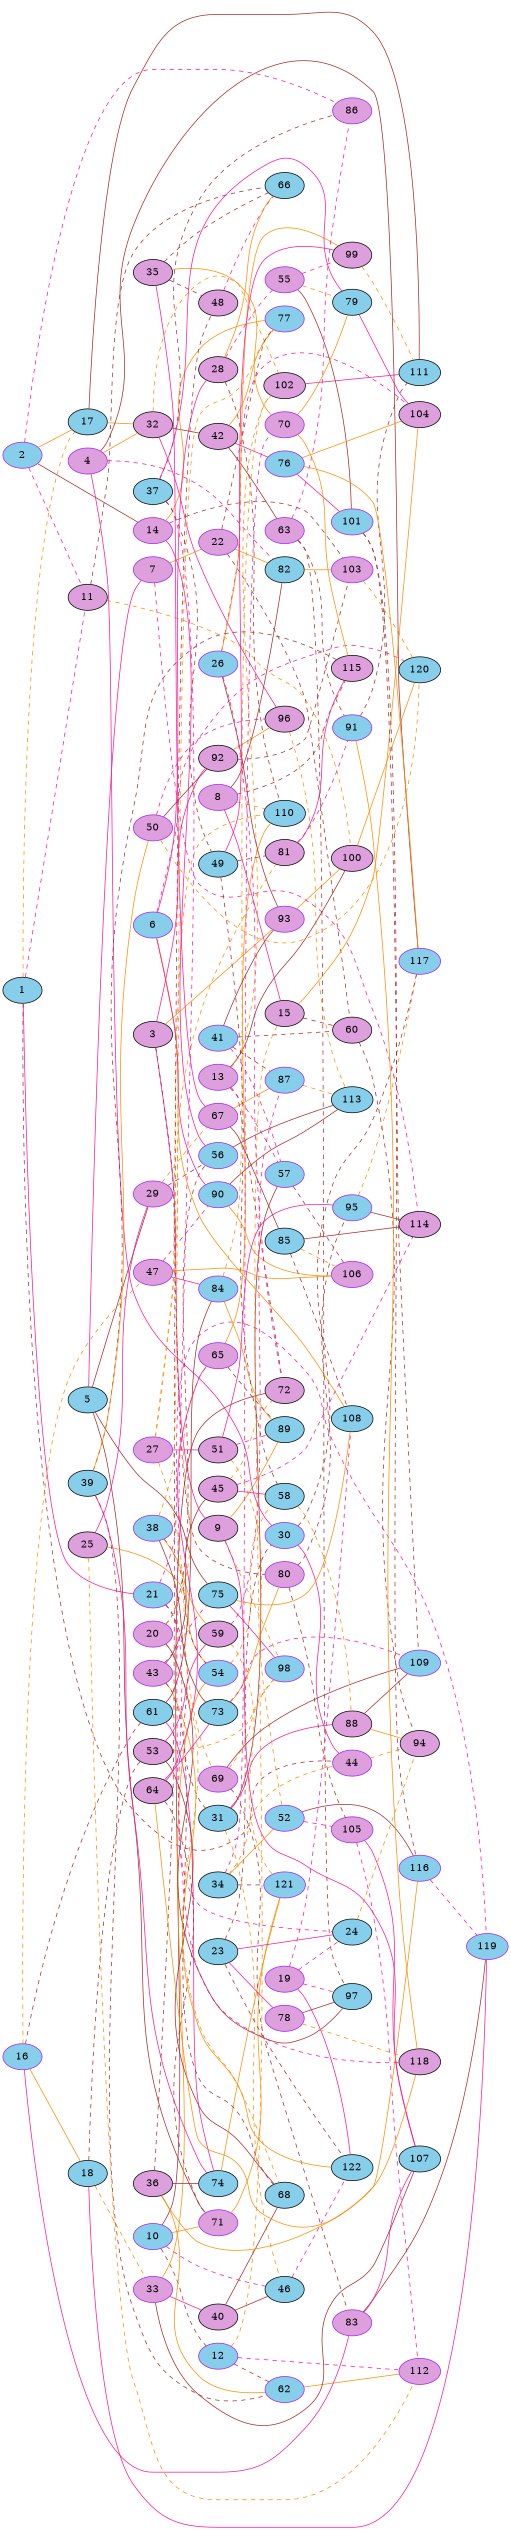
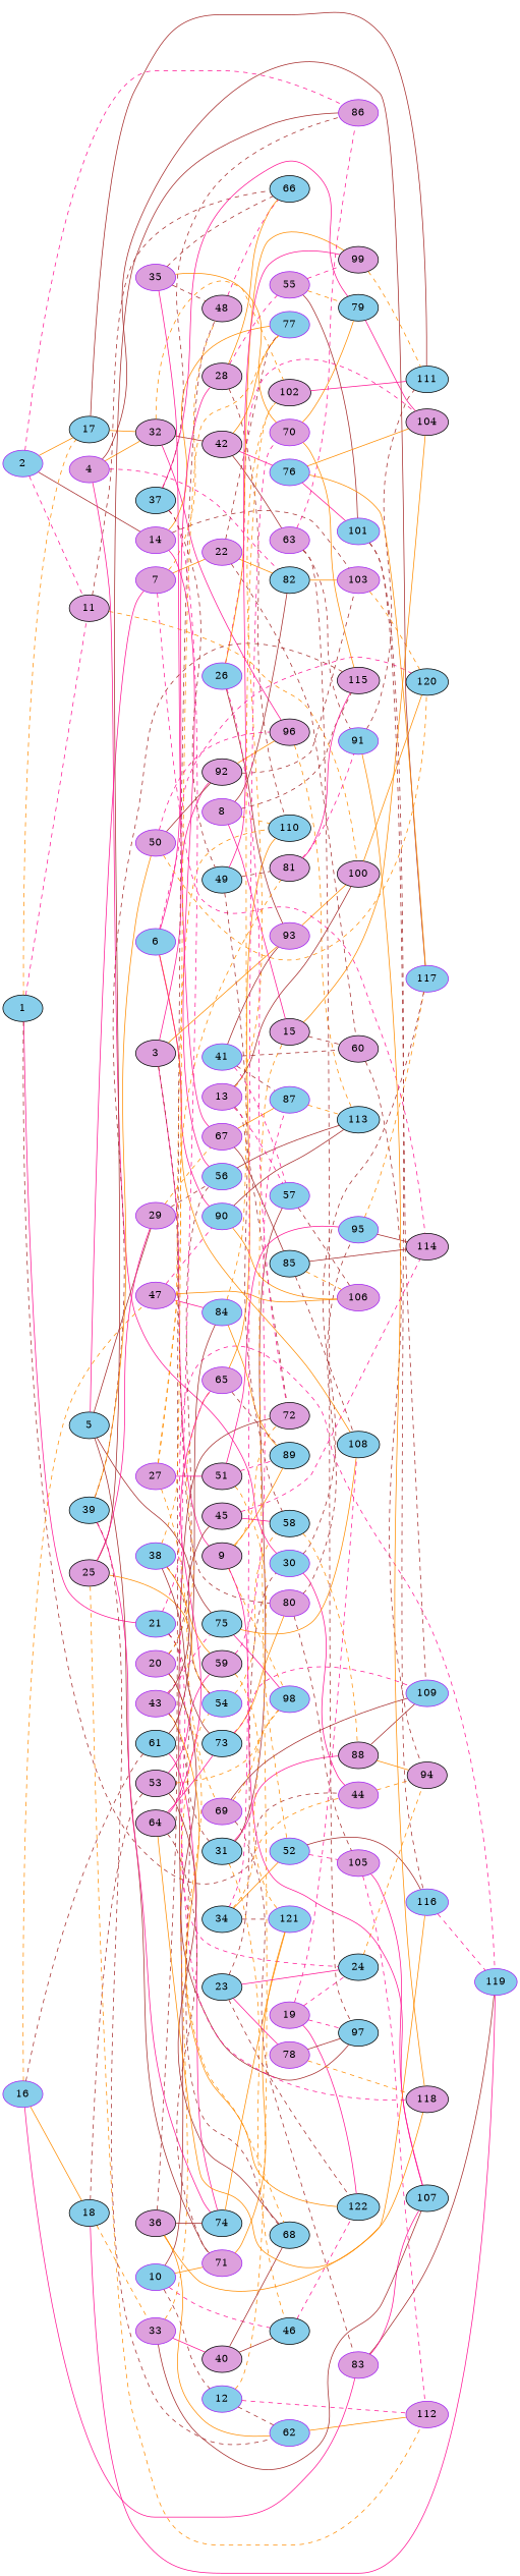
  graph {
    rankdir=LR
    node [color=black fillcolor=plum style=filled]
    edge [color=darkorange style=dashed]
    1 [fillcolor=skyblue]
    11
    17 [fillcolor=skyblue]
    21 [color=purple fillcolor=skyblue]
    44 [color=purple]
    66 [fillcolor=skyblue]
    100
    32
    111 [fillcolor=skyblue]
    119 [color=purple fillcolor=skyblue]
    24 [fillcolor=skyblue]
    31 [fillcolor=skyblue]
    94
    2 [color=purple fillcolor=skyblue]
    14 [color=purple]
    86 [color=purple]
    56 [color=purple fillcolor=skyblue]
    77 [color=purple fillcolor=skyblue]
    103 [color=purple]
    3
    9
    80 [color=purple]
    92
    93 [color=purple]
    89 [fillcolor=skyblue]
    98 [color=purple fillcolor=skyblue]
    107 [fillcolor=skyblue]
    95 [color=purple fillcolor=skyblue]
    105 [color=purple]
    96
    4 [color=purple]
    30 [color=purple fillcolor=skyblue]
    82 [fillcolor=skyblue]
    117 [color=purple fillcolor=skyblue]
    102
    42
    5 [fillcolor=skyblue]
    7 [color=purple]
    29 [color=purple]
    71 [color=purple]
    75 [fillcolor=skyblue]
    22 [color=purple]
    48
    114
    67 [color=purple]
    121 [color=purple fillcolor=skyblue]
    108 [fillcolor=skyblue]
    6 [color=purple fillcolor=skyblue]
    28
    90 [color=purple fillcolor=skyblue]
    120 [fillcolor=skyblue]
    110 [fillcolor=skyblue]
    55 [color=purple]
    106 [color=purple]
    113 [fillcolor=skyblue]
    60
    8 [color=purple]
    15
    115
    104
    10 [color=purple fillcolor=skyblue]
    12 [color=purple fillcolor=skyblue]
    46 [fillcolor=skyblue]
    72
    62 [color=purple fillcolor=skyblue]
    112 [color=purple]
    122 [fillcolor=skyblue]
    13 [color=purple]
    57 [color=purple fillcolor=skyblue]
    16 [color=purple fillcolor=skyblue]
    18 [fillcolor=skyblue]
    47 [color=purple]
    61 [fillcolor=skyblue]
    83 [color=purple]
    33 [color=purple]
    53
    84 [color=purple fillcolor=skyblue]
    74 [fillcolor=skyblue]
    54 [color=purple fillcolor=skyblue]
    40
    68 [fillcolor=skyblue]
    59
    19 [color=purple]
    97 [fillcolor=skyblue]
    20 [color=purple]
    65 [color=purple]
    88
    23 [fillcolor=skyblue]
    78 [color=purple]
    118
    25
    58 [fillcolor=skyblue]
    26 [color=purple fillcolor=skyblue]
    99
    27 [color=purple]
    51
    69 [color=purple]
    81
    52 [color=purple fillcolor=skyblue]
    109 [color=purple fillcolor=skyblue]
    91 [color=purple fillcolor=skyblue]
    79 [fillcolor=skyblue]
    101 [color=purple fillcolor=skyblue]
    87 [color=purple fillcolor=skyblue]
    85 [fillcolor=skyblue]
    63 [color=purple]
    76 [color=purple fillcolor=skyblue]
    34 [fillcolor=skyblue]
    70 [color=purple]
    116 [color=purple fillcolor=skyblue]
-   35
+   35 [color=purple]
    36
    37 [fillcolor=skyblue]
    49 [fillcolor=skyblue]
    38 [color=purple fillcolor=skyblue]
    73 [fillcolor=skyblue]
    39 [fillcolor=skyblue]
    50 [color=purple]
    41 [color=purple fillcolor=skyblue]
    43 [color=purple]
    45
    64
    1 -- 11 [color=deeppink]
    1 -- 17
    1 -- 21 [color=deeppink style=solid]
    1 -- 44 [color=brown]
    11 -- 66 [color=brown]
    11 -- 100
    17 -- 32 [style=solid]
    17 -- 111 [color=brown style=solid]
    21 -- 119 [color=deeppink]
    21 -- 24 [color=deeppink]
    21 -- 31 [color=brown]
    44 -- 94
    100 -- 120 [style=solid]
    32 -- 96 [color=deeppink style=solid]
    32 -- 102
    32 -- 42 [color=brown style=solid]
    24 -- 94
    31 -- 46
    31 -- 57 [color=brown style=solid]
    31 -- 88 [color=deeppink style=solid]
    2 -- 11 [color=deeppink]
    2 -- 17 [style=solid]
    2 -- 14 [color=brown style=solid]
    2 -- 86 [color=deeppink]
    14 -- 56 [color=deeppink style=solid]
    14 -- 77 [style=solid]
    14 -- 103 [color=brown]
    56 -- 113 [color=brown style=solid]
    103 -- 120
    3 -- 9 [color=deeppink style=solid]
    3 -- 80 [color=brown]
    3 -- 92 [color=deeppink style=solid]
    3 -- 93 [style=solid]
    9 -- 89 [style=solid]
    9 -- 98
    9 -- 107 [color=deeppink style=solid]
    80 -- 95 [color=brown]
    80 -- 105 [color=brown]
    92 -- 103 [color=brown]
    92 -- 96 [style=solid]
    93 -- 100 [style=solid]
    95 -- 117
    95 -- 114 [color=brown style=solid]
    105 -- 107 [color=deeppink style=solid]
    105 -- 112 [color=deeppink]
    96 -- 113
    4 -- 32 [style=solid]
    4 -- 30 [color=deeppink style=solid]
    4 -- 82 [color=deeppink]
    4 -- 117 [color=brown style=solid]
    30 -- 44 [color=deeppink style=solid]
    30 -- 117 [color=brown]
    82 -- 103 [style=solid]
    102 -- 111 [color=deeppink style=solid]
    42 -- 77 [style=solid]
    42 -- 63 [color=brown style=solid]
    42 -- 76 [color=deeppink style=solid]
    5 -- 7 [color=deeppink style=solid]
    5 -- 29 [color=brown style=solid]
    5 -- 71 [color=brown style=solid]
    5 -- 75 [color=brown style=solid]
    7 -- 22 [style=solid]
+   7 -- 48
    7 -- 114 [color=deeppink]
    29 -- 56 [color=brown]
    29 -- 67
    71 -- 121 [style=solid]
    75 -- 98 [color=deeppink style=solid]
    75 -- 108 [style=solid]
    22 -- 77 [color=brown]
    22 -- 82 [style=solid]
    22 -- 60 [color=brown]
    48 -- 66 [color=deeppink]
    67 -- 87 [style=solid]
    67 -- 85 [color=brown style=solid]
    6 -- 108 [style=solid]
    6 -- 28 [color=deeppink style=solid]
    6 -- 90 [color=deeppink style=solid]
    6 -- 120 [color=deeppink]
    28 -- 66 [style=solid]
    28 -- 110 [color=brown]
    28 -- 55 [color=deeppink]
    90 -- 106 [style=solid]
    90 -- 113 [color=brown style=solid]
    55 -- 99 [color=deeppink]
    55 -- 79
    55 -- 101 [color=brown style=solid]
    60 -- 94 [color=brown]
    8 -- 82 [color=brown style=solid]
    8 -- 110
    8 -- 15 [color=deeppink style=solid]
    8 -- 115 [color=brown]
    15 -- 60 [color=brown]
    15 -- 104 [style=solid]
    10 -- 71 [style=solid]
    10 -- 12 [color=brown]
    10 -- 46 [color=deeppink]
    10 -- 72 [color=brown style=solid]
    12 -- 15
    12 -- 62 [color=brown]
    12 -- 112 [color=deeppink]
    46 -- 122 [color=deeppink]
    62 -- 112 [style=solid]
    13 -- 100 [color=brown style=solid]
    13 -- 102
    13 -- 72 [color=brown]
    13 -- 57 [color=deeppink]
    57 -- 106 [color=brown]
    16 -- 18 [style=solid]
    16 -- 47
    16 -- 61 [color=brown]
    16 -- 83 [color=deeppink style=solid]
    18 -- 119 [color=deeppink style=solid]
    18 -- 33
    18 -- 53 [color=brown]
    47 -- 90 [color=deeppink]
    47 -- 106 [style=solid]
    47 -- 84 [color=deeppink style=solid]
    61 -- 84 [color=brown style=solid]
    61 -- 74 [color=deeppink style=solid]
    83 -- 119 [color=brown style=solid]
    83 -- 107 [color=deeppink style=solid]
    33 -- 107 [color=brown style=solid]
-   33 -- 54 [style=solid]
+   33 -- 54
    33 -- 40 [color=deeppink style=solid]
    53 -- 98
    53 -- 68 [color=brown style=solid]
    53 -- 59 [color=deeppink style=solid]
    84 -- 89 [style=solid]
    84 -- 102
    74 -- 121 [style=solid]
    54 -- 58
    40 -- 46 [color=brown style=solid]
    40 -- 68 [color=brown style=solid]
    59 -- 121
    59 -- 87 [color=deeppink]
    19 -- 24 [color=deeppink]
    19 -- 108 [color=deeppink]
    19 -- 122 [color=deeppink style=solid]
    19 -- 97 [color=deeppink]
    20 -- 56 [color=brown]
    20 -- 68
    20 -- 97 [color=brown style=solid]
    20 -- 65
    65 -- 89 [color=brown]
    65 -- 110 [style=solid]
    88 -- 94 [style=solid]
    88 -- 109 [color=brown style=solid]
    23 -- 24 [color=deeppink style=solid]
    23 -- 30 [color=brown]
    23 -- 122 [color=brown]
    23 -- 78 [color=deeppink style=solid]
    78 -- 97 [color=brown style=solid]
    78 -- 118
+   25 -- 86 [color=brown style=solid]
    25 -- 29 [color=deeppink style=solid]
    25 -- 112
    25 -- 54 [style=solid]
    58 -- 88
    26 -- 93 [color=brown style=solid]
    26 -- 104 [color=deeppink]
    26 -- 72 [color=deeppink]
    26 -- 99 [style=solid]
    99 -- 111
    27 -- 110
    27 -- 51 [color=deeppink style=solid]
    27 -- 69
    27 -- 81
    51 -- 89 [color=deeppink]
    51 -- 95 [color=deeppink style=solid]
    51 -- 52
    69 -- 98
    69 -- 83 [color=brown]
    69 -- 109 [color=brown style=solid]
    81 -- 115 [color=deeppink style=solid]
    81 -- 91 [color=deeppink]
    52 -- 105 [color=deeppink]
    52 -- 116 [color=brown style=solid]
    91 -- 111 [color=brown]
    91 -- 118 [style=solid]
    79 -- 104 [color=deeppink style=solid]
    101 -- 109 [color=brown]
    101 -- 116 [color=brown]
    87 -- 113
    85 -- 114 [color=brown style=solid]
    85 -- 108 [color=brown]
    85 -- 106
    63 -- 86 [color=deeppink]
    63 -- 97 [color=brown]
    63 -- 91 [color=brown]
    76 -- 117 [style=solid]
    76 -- 104 [style=solid]
    76 -- 101 [color=deeppink style=solid]
    34 -- 44
    34 -- 121 [color=brown]
    34 -- 52 [style=solid]
    34 -- 70 [color=deeppink]
    70 -- 115 [style=solid]
    70 -- 79 [style=solid]
    116 -- 119 [color=deeppink]
    35 -- 66 [color=brown]
    35 -- 48 [color=brown]
    35 -- 67 [color=deeppink style=solid]
    35 -- 70 [style=solid]
    36 -- 48 [color=brown]
    36 -- 62 [style=solid]
    36 -- 74 [color=brown style=solid]
    36 -- 116 [style=solid]
    37 -- 86 [color=brown]
    37 -- 118 [color=deeppink]
    37 -- 79 [color=deeppink style=solid]
    37 -- 49 [color=brown]
    49 -- 58 [color=brown]
    49 -- 99 [color=deeppink style=solid]
    49 -- 81 [color=brown]
    38 -- 77
    38 -- 54 [color=brown]
    38 -- 59 [style=solid]
    38 -- 73 [color=brown style=solid]
    73 -- 80 [style=solid]
    73 -- 109 [color=deeppink]
    39 -- 115 [color=brown]
    39 -- 62 [color=brown]
    39 -- 74 [color=deeppink style=solid]
    39 -- 50 [style=solid]
    50 -- 92 [color=brown style=solid]
    50 -- 96 [color=deeppink]
    50 -- 120
    41 -- 93 [color=brown style=solid]
    41 -- 60 [color=brown]
    41 -- 57 [color=deeppink]
    41 -- 87 [color=brown]
    43 -- 75 [color=deeppink]
    43 -- 122 [style=solid]
    43 -- 68 [color=brown]
    43 -- 45 [color=brown style=solid]
    45 -- 114 [color=deeppink]
-   45 -- 72
+   9 -- 72
    45 -- 58 [color=deeppink style=solid]
    64 -- 71 [color=brown]
    64 -- 65 [color=deeppink style=solid]
    64 -- 118 [style=solid]
    64 -- 73 [color=deeppink style=solid]
  }
